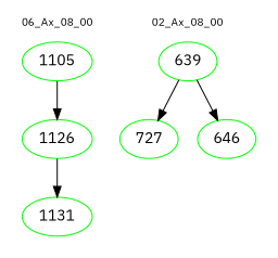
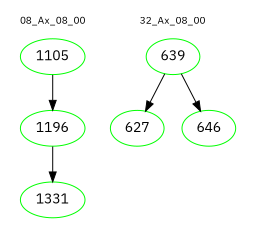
  digraph {
    fontname="IBM Plex Sans"
    node [color=green fontname="IBM Plex Sans"]
    edge [color=black fontname="IBM Plex Sans"]
-   n1 [label=1126]
+   n1 [label=1196]
    n2 [label=1105]
-   n3 [label=1131]
+   n3 [label=1331]
    n4 [label=639]
-   n5 [label=727]
+   n5 [label=627]
    n6 [label=646]
    subgraph cluster_1 {
      color=white
      fontsize=10
-     label="06_Ax_08_00"
+     label="08_Ax_08_00"
      n1
      n2
      n3
    }
    subgraph cluster_2 {
      color=white
      fontsize=10
-     label="02_Ax_08_00"
+     label="32_Ax_08_00"
      n4
      n5
      n6
    }
    n1 -> n3
    n2 -> n1
    n4 -> n5
    n4 -> n6
  }
